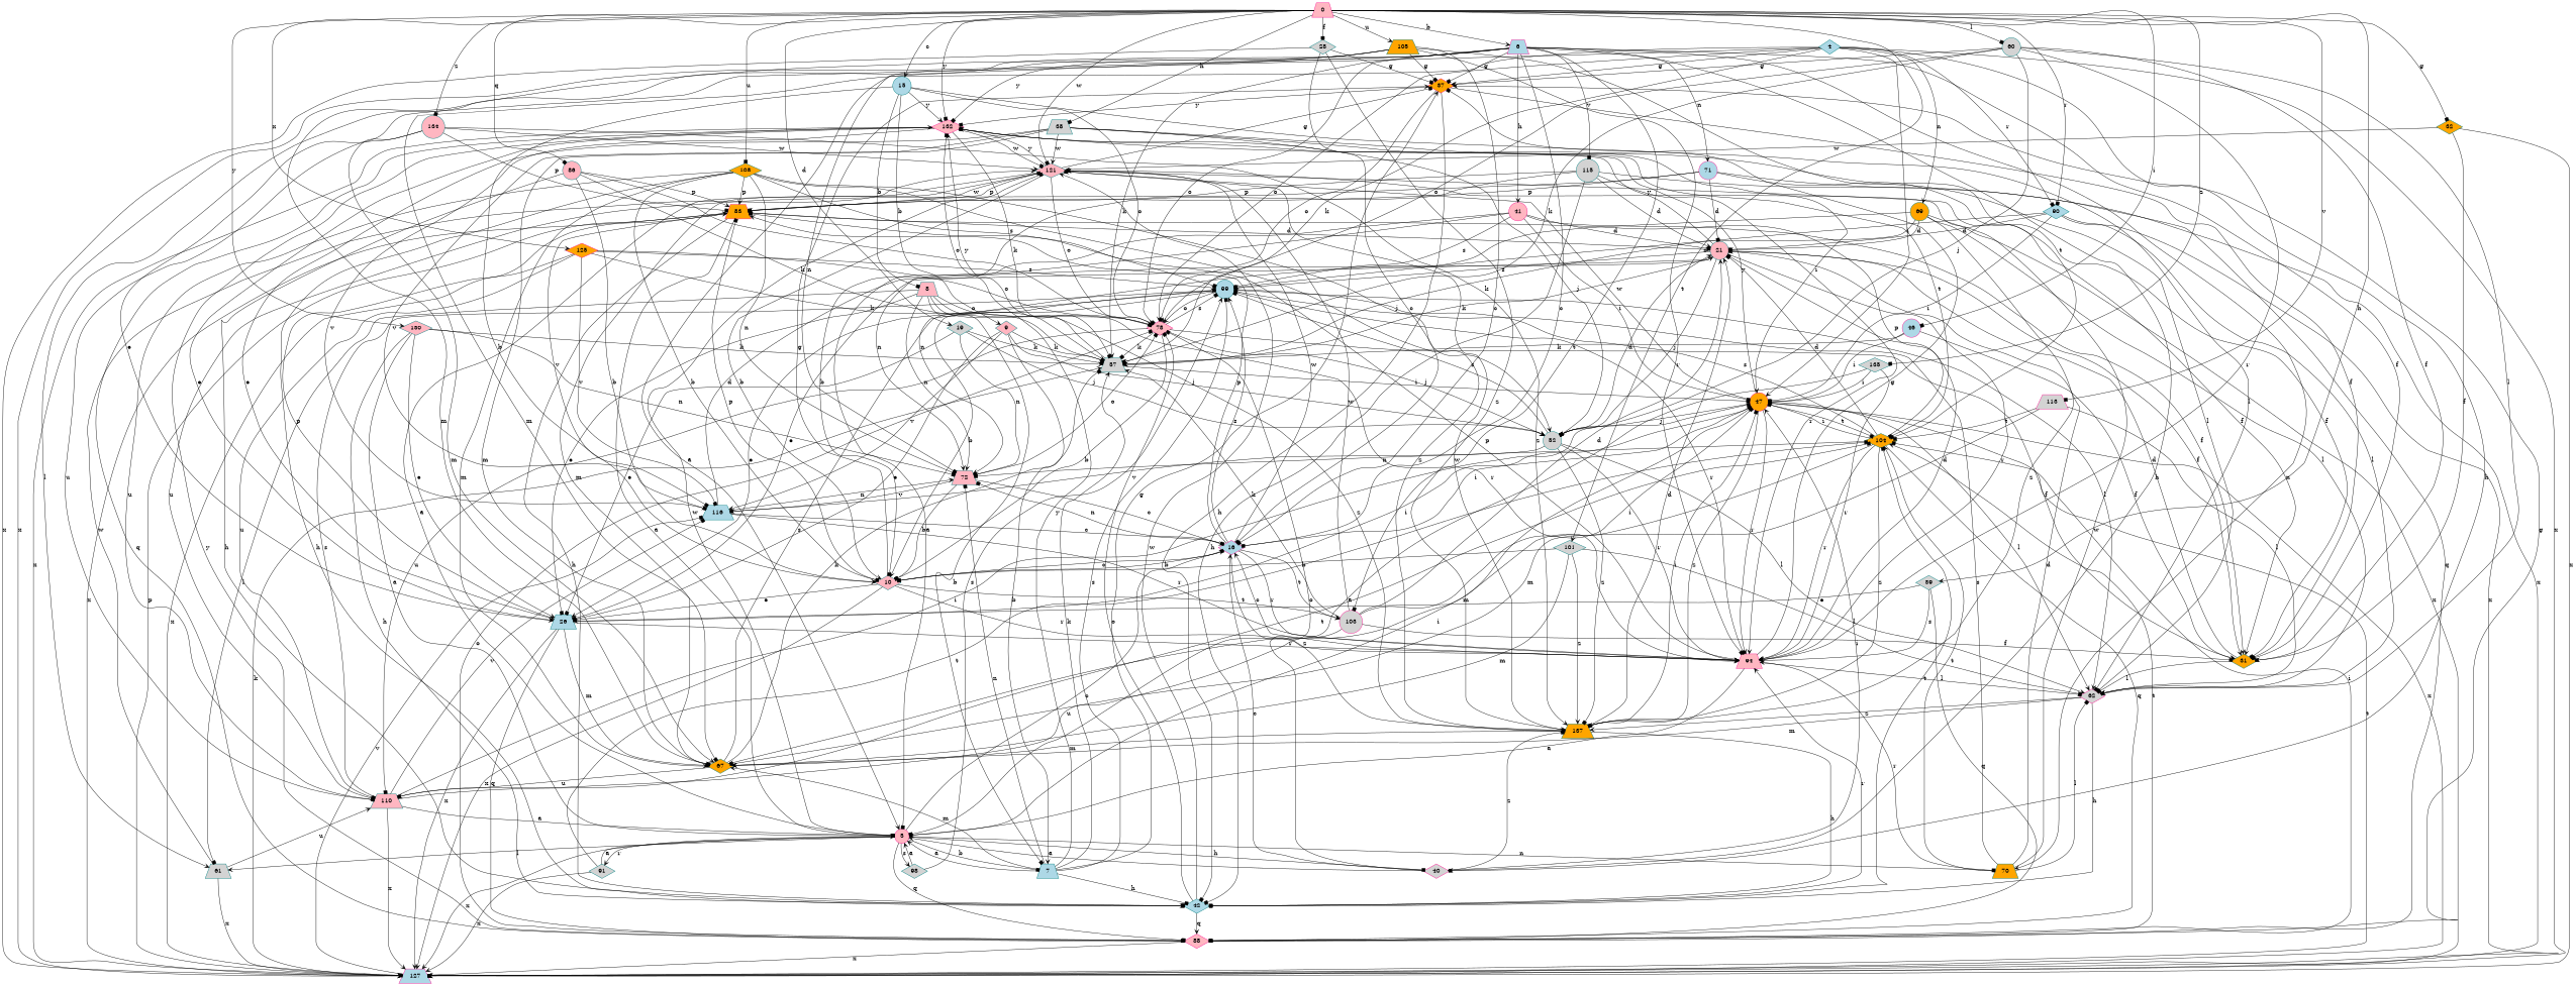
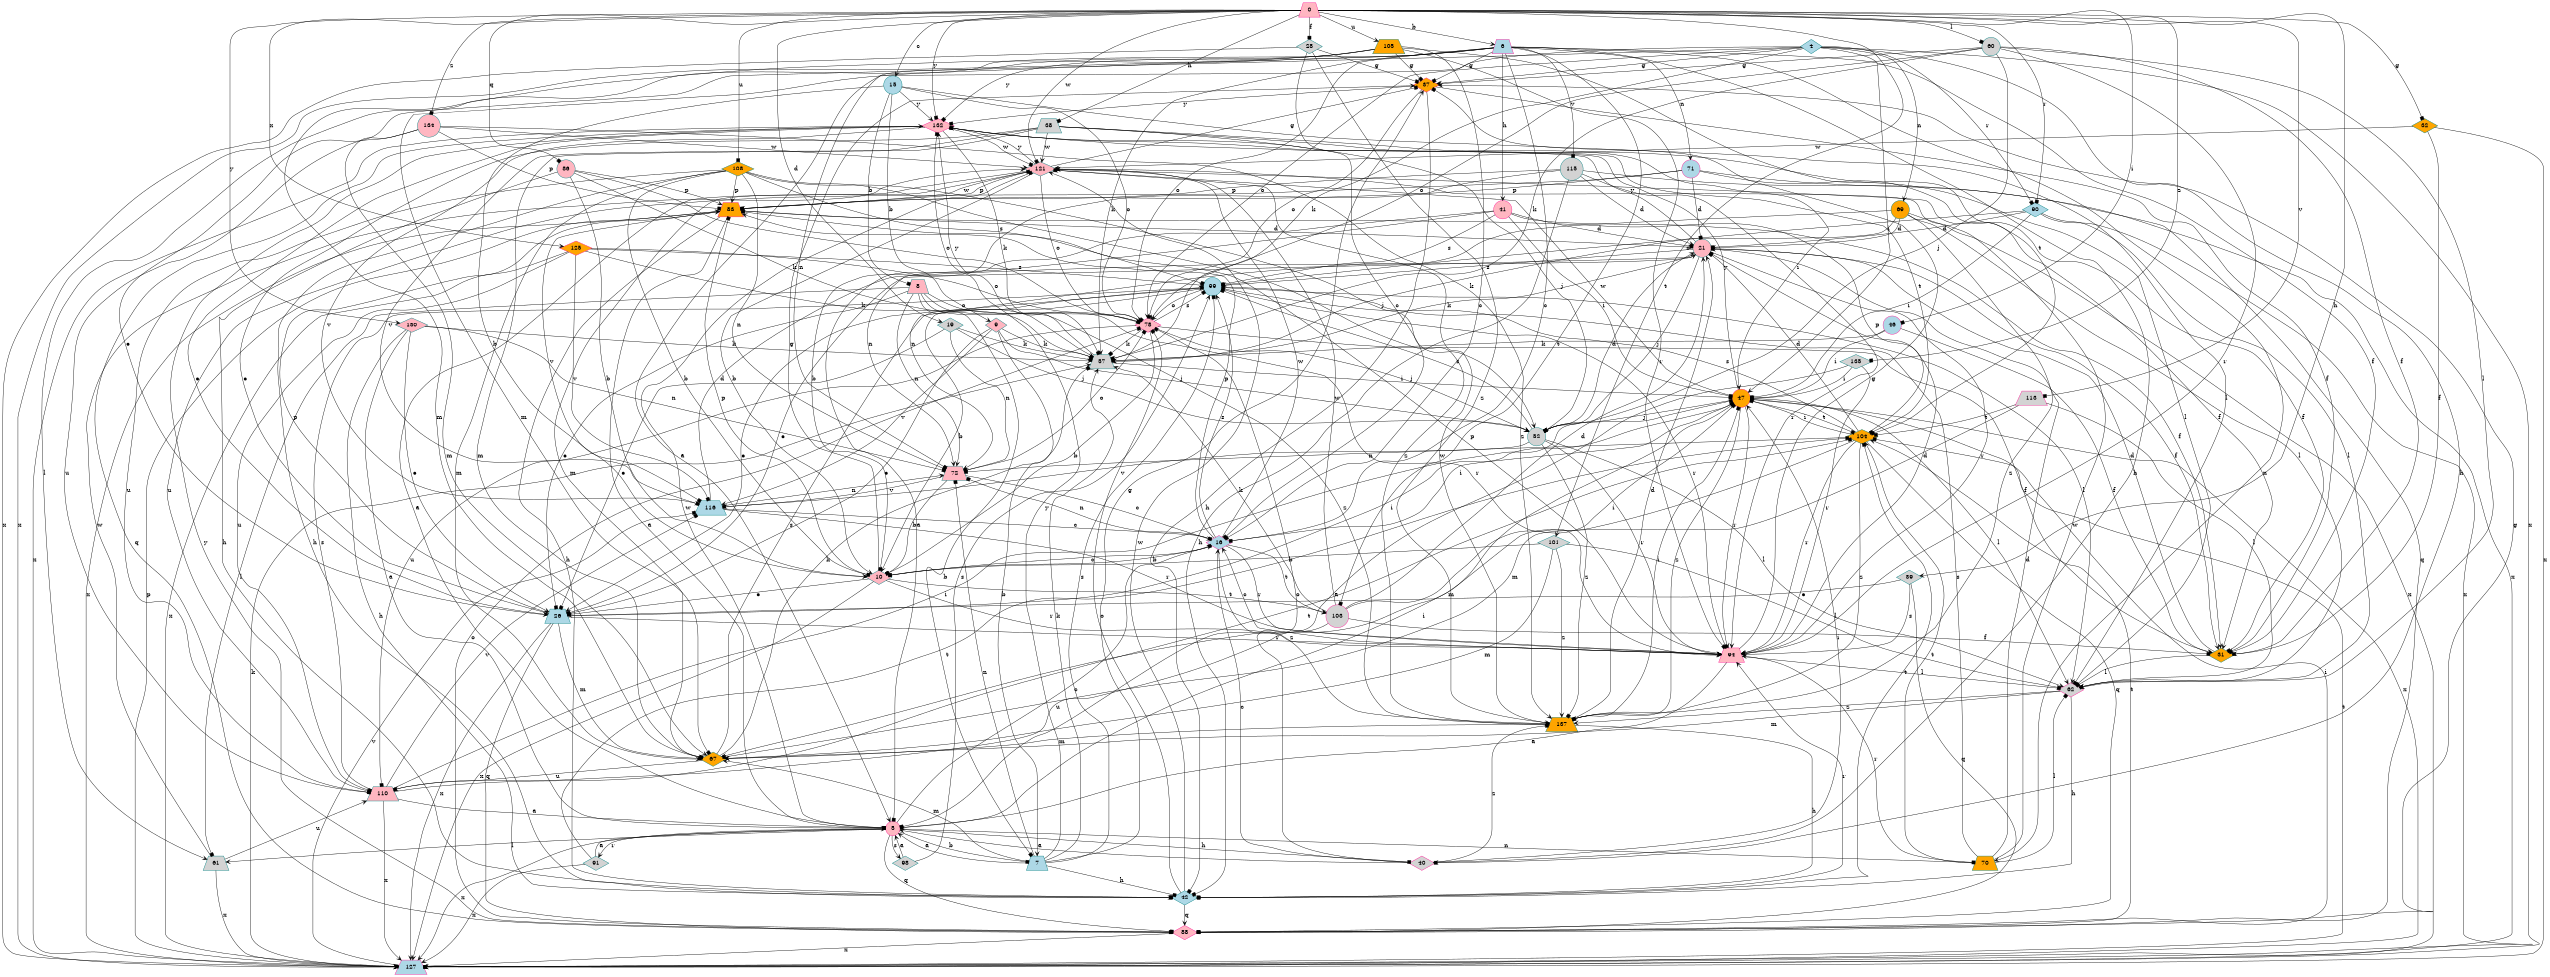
  strict digraph {
    node [color=teal fillcolor=lightpink shape=diamond style=filled]
    edge [arrowhead=vee]
    0 [color=deeppink shape=trapezium]
    6 [color=deeppink fillcolor=lightblue shape=trapezium]
    15 [fillcolor=lightblue shape=circle]
    19 [fillcolor=lightgrey]
    28 [fillcolor=lightgrey]
    32 [fillcolor=orange]
    38 [fillcolor=lightgrey shape=trapezium]
    39 [fillcolor=lightgrey]
    46 [color=deeppink fillcolor=lightblue shape=circle]
    60 [fillcolor=lightgrey shape=circle]
    86 [shape=circle]
    90 [fillcolor=lightblue]
    101 [fillcolor=lightgrey]
    105 [fillcolor=orange shape=trapezium]
    108 [fillcolor=orange]
    113 [color=deeppink fillcolor=lightgrey shape=trapezium]
    121
    125 [color=deeppink fillcolor=orange]
    130
    132 [color=deeppink]
    134 [shape=circle]
    135 [fillcolor=lightgrey]
    37 [color=deeppink fillcolor=orange]
    40 [color=deeppink fillcolor=lightgrey]
    57 [fillcolor=lightgrey shape=trapezium]
    78 [color=deeppink]
    127 [color=deeppink fillcolor=lightblue shape=trapezium]
    5 [color=deeppink shape=circle]
    16 [color=deeppink fillcolor=lightblue]
    61 [fillcolor=lightgrey shape=trapezium]
    70 [fillcolor=orange shape=trapezium]
    31 [fillcolor=orange]
    41 [color=deeppink shape=circle]
    71 [color=deeppink fillcolor=lightblue shape=circle]
    103 [color=deeppink fillcolor=lightgrey shape=circle]
    115 [fillcolor=lightgrey shape=circle]
    8 [shape=trapezium]
    9
    10
    62 [color=deeppink fillcolor=lightgrey]
    26 [fillcolor=lightblue shape=trapezium]
    72 [shape=trapezium]
    52 [fillcolor=lightgrey shape=circle]
    137 [fillcolor=orange shape=trapezium]
    47 [color=deeppink fillcolor=orange shape=circle]
    67 [fillcolor=orange]
    116 [fillcolor=lightblue shape=trapezium]
    88 [color=deeppink]
    94 [color=deeppink shape=trapezium]
    42 [fillcolor=lightblue]
    83 [color=deeppink fillcolor=orange shape=trapezium]
    99 [fillcolor=lightblue shape=circle]
    21 [shape=circle]
    104 [fillcolor=orange]
    110 [shape=trapezium]
    4 [fillcolor=lightblue]
    69 [fillcolor=orange shape=circle]
    7 [fillcolor=lightblue shape=trapezium]
    91 [fillcolor=lightgrey]
    98 [fillcolor=lightgrey]
    0 -> 6 [label=b]
    0 -> 15 [label=c]
    0 -> 19 [label=d]
    0 -> 28 [arrowhead=box label=f]
    0 -> 32 [arrowhead=box label=g]
    0 -> 38 [arrowhead=box label=h]
    0 -> 39 [label=h]
    0 -> 46 [arrowhead=box label=i]
    0 -> 60 [arrowhead=box label=l]
    0 -> 86 [arrowhead=box label=q]
    0 -> 90 [arrowhead=box label=r]
    0 -> 101 [label=t]
    0 -> 105 [label=u]
    0 -> 108 [arrowhead=box label=u]
    0 -> 113 [arrowhead=box label=v]
    0 -> 121 [arrowhead=box label=w]
    0 -> 125 [label=x]
    0 -> 130 [label=y]
    0 -> 132 [arrowhead=box label=y]
    0 -> 134 [arrowhead=box label=z]
    0 -> 135 [arrowhead=box label=z]
    6 -> 37 [arrowhead=box label=g]
    6 -> 40 [label=h]
    6 -> 57 [label=k]
    6 -> 78 [arrowhead=box label=o]
    6 -> 127 [label=x]
    6 -> 5 [label=a]
    6 -> 16 [arrowhead=box label=c]
    6 -> 61 [label=l]
    6 -> 70 [label=n]
    6 -> 31 [arrowhead=box label=f]
    6 -> 41 [label=h]
    6 -> 71 [label=n]
    6 -> 103 [arrowhead=box label=t]
    6 -> 115 [arrowhead=box label=v]
    15 -> 132 [label=y]
    15 -> 78 [label=o]
    15 -> 8 [arrowhead=box label=b]
    15 -> 9 [label=b]
    15 -> 10 [label=b]
    15 -> 62 [arrowhead=box label=l]
    19 -> 57 [arrowhead=box label=k]
    19 -> 26 [arrowhead=box label=e]
    19 -> 72 [arrowhead=box label=n]
    19 -> 52 [label=j]
    28 -> 37 [arrowhead=box label=g]
    28 -> 127 [label=x]
    28 -> 16 [arrowhead=box label=c]
    28 -> 137 [label=z]
    32 -> 121 [label=w]
    32 -> 127 [label=x]
    32 -> 31 [arrowhead=box label=f]
    38 -> 121 [label=w]
    38 -> 62 [arrowhead=box label=l]
    38 -> 26 [label=e]
    38 -> 52 [label=j]
    38 -> 47 [label=i]
    38 -> 67 [arrowhead=box label=m]
    38 -> 116 [arrowhead=box label=v]
    39 -> 26 [label=e]
    39 -> 88 [arrowhead=box label=q]
    39 -> 94 [label=s]
    46 -> 57 [arrowhead=box label=k]
    46 -> 31 [label=f]
    46 -> 47 [label=i]
    60 -> 37 [label=g]
    60 -> 57 [arrowhead=box label=k]
    60 -> 78 [label=o]
    60 -> 31 [label=f]
    60 -> 62 [arrowhead=box label=l]
    60 -> 52 [arrowhead=box label=j]
    60 -> 94 [label=r]
    86 -> 57 [label=k]
    86 -> 78 [arrowhead=box label=o]
    86 -> 10 [label=b]
    86 -> 42 [label=h]
    86 -> 83 [label=p]
    90 -> 127 [label=x]
    90 -> 62 [label=l]
    90 -> 47 [arrowhead=box label=i]
    90 -> 99 [label=s]
    90 -> 21 [arrowhead=box label=d]
    101 -> 10 [arrowhead=box label=b]
    101 -> 62 [label=l]
    101 -> 137 [label=z]
    101 -> 67 [label=m]
    105 -> 132 [arrowhead=box label=y]
    105 -> 37 [arrowhead=box label=g]
    105 -> 16 [arrowhead=box label=c]
    105 -> 72 [arrowhead=box label=n]
    105 -> 67 [label=m]
    105 -> 94 [arrowhead=box label=r]
    105 -> 104 [arrowhead=box label=t]
    108 -> 10 [arrowhead=box label=b]
    108 -> 72 [arrowhead=box label=n]
    108 -> 52 [label=j]
    108 -> 137 [label=z]
    108 -> 67 [label=m]
    108 -> 42 [arrowhead=box label=h]
    108 -> 83 [label=p]
    108 -> 99 [arrowhead=box label=s]
    108 -> 110 [arrowhead=box label=u]
    113 -> 62 [label=l]
    113 -> 67 [arrowhead=box label=m]
    113 -> 104 [arrowhead=box label=t]
    121 -> 132 [arrowhead=box label=y]
    121 -> 37 [arrowhead=box label=g]
    121 -> 78 [label=o]
    121 -> 5 [arrowhead=box label=a]
    121 -> 31 [label=f]
    121 -> 10 [label=b]
    121 -> 67 [arrowhead=box label=m]
    121 -> 83 [arrowhead=box label=p]
    125 -> 57 [arrowhead=box label=k]
    125 -> 78 [label=o]
    125 -> 127 [label=x]
    125 -> 116 [arrowhead=box label=v]
    125 -> 99 [label=s]
    125 -> 110 [arrowhead=box label=u]
    130 -> 57 [label=k]
    130 -> 5 [label=a]
    130 -> 26 [label=e]
    130 -> 72 [arrowhead=box label=n]
    130 -> 42 [arrowhead=box label=h]
    132 -> 121 [arrowhead=box label=w]
    132 -> 57 [arrowhead=box label=k]
    132 -> 127 [label=x]
    132 -> 26 [label=e]
    132 -> 116 [label=v]
    132 -> 88 [arrowhead=box label=q]
    132 -> 104 [arrowhead=box label=t]
    134 -> 121 [label=w]
    134 -> 137 [label=z]
    134 -> 67 [label=m]
    134 -> 83 [arrowhead=box label=p]
    134 -> 110 [arrowhead=box label=u]
    135 -> 5 [arrowhead=box label=a]
    135 -> 47 [arrowhead=box label=i]
    135 -> 94 [label=r]
    37 -> 132 [arrowhead=box label=y]
    37 -> 78 [arrowhead=box label=o]
-   37 -> 31 [arrowhead=box label=f]
+   37 -> 31 [label=f]
    37 -> 42 [arrowhead=box label=h]
    40 -> 78 [arrowhead=box label=o]
    40 -> 5 [label=a]
    40 -> 16 [label=c]
    40 -> 137 [arrowhead=box label=z]
    40 -> 47 [label=i]
    57 -> 132 [label=y]
    57 -> 47 [arrowhead=box label=i]
    78 -> 57 [arrowhead=box label=k]
    78 -> 31 [label=f]
    78 -> 10 [arrowhead=box label=b]
    78 -> 52 [label=j]
    78 -> 99 [arrowhead=box label=s]
    78 -> 110 [arrowhead=box label=u]
    127 -> 57 [label=k]
    127 -> 116 [arrowhead=box label=v]
    127 -> 83 [label=p]
    127 -> 104 [arrowhead=box label=t]
    5 -> 121 [arrowhead=box label=w]
    5 -> 40 [arrowhead=box label=h]
    5 -> 127 [label=x]
    5 -> 16 [arrowhead=box label=c]
    5 -> 61 [label=l]
    5 -> 70 [arrowhead=box label=n]
    5 -> 47 [label=i]
    5 -> 88 [arrowhead=box label=q]
    5 -> 7 [arrowhead=box label=b]
    5 -> 91 [label=r]
    5 -> 98 [label=s]
    16 -> 121 [arrowhead=box label=w]
    16 -> 103 [label=t]
    16 -> 10 [arrowhead=box label=b]
    16 -> 72 [arrowhead=box label=n]
    16 -> 137 [label=z]
    16 -> 47 [arrowhead=box label=i]
    16 -> 94 [label=r]
    16 -> 83 [label=p]
    16 -> 99 [label=s]
    61 -> 121 [label=w]
    61 -> 127 [arrowhead=box label=x]
    61 -> 110 [label=u]
    70 -> 121 [label=w]
    70 -> 62 [arrowhead=box label=l]
    70 -> 94 [label=r]
    70 -> 99 [label=s]
    70 -> 21 [label=d]
    70 -> 104 [label=t]
    31 -> 62 [arrowhead=box label=l]
    31 -> 21 [arrowhead=box label=d]
    41 -> 5 [arrowhead=box label=a]
    41 -> 31 [label=f]
    41 -> 72 [label=n]
    41 -> 47 [arrowhead=box label=i]
    41 -> 99 [arrowhead=box label=s]
    41 -> 21 [arrowhead=box label=d]
    71 -> 31 [arrowhead=box label=f]
    71 -> 88 [arrowhead=box label=q]
    71 -> 83 [label=p]
    71 -> 21 [arrowhead=box label=d]
    71 -> 110 [label=u]
    103 -> 121 [label=w]
    103 -> 57 [label=k]
    103 -> 31 [arrowhead=box label=f]
    103 -> 47 [arrowhead=box label=i]
    103 -> 21 [label=d]
    103 -> 110 [arrowhead=box label=u]
    115 -> 127 [arrowhead=box label=x]
    115 -> 10 [arrowhead=box label=b]
    115 -> 94 [label=r]
    115 -> 42 [arrowhead=box label=h]
    115 -> 83 [arrowhead=box label=p]
    115 -> 21 [label=d]
    8 -> 78 [arrowhead=box label=o]
    8 -> 61 [arrowhead=box label=l]
    8 -> 26 [arrowhead=box label=e]
    8 -> 72 [label=n]
    8 -> 137 [arrowhead=box label=z]
    8 -> 94 [label=r]
    8 -> 7 [arrowhead=box label=b]
    9 -> 57 [label=k]
    9 -> 26 [arrowhead=box label=e]
    9 -> 52 [label=j]
    9 -> 116 [label=v]
    9 -> 7 [label=b]
    10 -> 37 [label=g]
    10 -> 127 [label=x]
    10 -> 16 [label=c]
    10 -> 103 [label=t]
    10 -> 26 [arrowhead=box label=e]
    10 -> 94 [label=r]
    10 -> 83 [arrowhead=box label=p]
    62 -> 137 [label=z]
    62 -> 67 [label=m]
    62 -> 42 [arrowhead=box label=h]
    26 -> 127 [label=x]
    26 -> 47 [arrowhead=box label=i]
    26 -> 67 [arrowhead=box label=m]
    26 -> 88 [arrowhead=box label=q]
    26 -> 94 [label=r]
    26 -> 83 [label=p]
    72 -> 78 [arrowhead=box label=o]
    72 -> 16 [label=c]
    72 -> 10 [arrowhead=box label=b]
    72 -> 116 [arrowhead=box label=v]
    52 -> 62 [label=l]
    52 -> 137 [arrowhead=box label=z]
    52 -> 116 [label=v]
    52 -> 94 [label=r]
    52 -> 99 [arrowhead=box label=s]
    52 -> 21 [label=d]
    137 -> 121 [arrowhead=box label=w]
    137 -> 47 [arrowhead=box label=i]
    137 -> 67 [label=m]
    137 -> 42 [arrowhead=box label=h]
    137 -> 21 [label=d]
    47 -> 121 [label=w]
    47 -> 132 [label=y]
    47 -> 127 [arrowhead=box label=x]
    47 -> 62 [label=l]
    47 -> 52 [arrowhead=box label=j]
    47 -> 137 [arrowhead=box label=z]
    47 -> 94 [label=r]
    47 -> 104 [arrowhead=box label=t]
    67 -> 57 [arrowhead=box label=k]
    67 -> 99 [label=s]
    67 -> 110 [label=u]
    116 -> 16 [arrowhead=box label=c]
    116 -> 72 [label=n]
    116 -> 94 [label=r]
    116 -> 21 [label=d]
    88 -> 132 [label=y]
    88 -> 37 [label=g]
    88 -> 78 [arrowhead=box label=o]
    88 -> 127 [label=x]
    88 -> 47 [arrowhead=box label=i]
    88 -> 104 [label=t]
    94 -> 37 [arrowhead=box label=g]
    94 -> 5 [arrowhead=box label=a]
    94 -> 16 [label=c]
    94 -> 62 [arrowhead=box label=l]
    94 -> 83 [arrowhead=box label=p]
    94 -> 21 [arrowhead=box label=d]
    42 -> 121 [label=w]
    42 -> 78 [arrowhead=box label=o]
    42 -> 88 [label=q]
    42 -> 94 [label=r]
    42 -> 104 [arrowhead=box label=t]
    83 -> 121 [arrowhead=box label=w]
    83 -> 127 [label=x]
    83 -> 5 [arrowhead=box label=a]
    83 -> 116 [arrowhead=box label=v]
    83 -> 42 [arrowhead=box label=h]
    83 -> 21 [label=d]
    99 -> 78 [label=o]
    99 -> 10 [label=b]
    99 -> 62 [label=l]
    99 -> 26 [label=e]
    99 -> 94 [arrowhead=box label=r]
    21 -> 132 [arrowhead=box label=y]
    21 -> 57 [label=k]
    21 -> 31 [label=f]
    21 -> 26 [arrowhead=box label=e]
    21 -> 52 [arrowhead=box label=j]
    21 -> 94 [label=r]
    21 -> 99 [arrowhead=box label=s]
    104 -> 72 [arrowhead=box label=n]
    104 -> 137 [label=z]
    104 -> 47 [arrowhead=box label=i]
    104 -> 67 [label=m]
    104 -> 88 [arrowhead=box label=q]
    104 -> 94 [label=r]
    104 -> 83 [arrowhead=box label=p]
    104 -> 99 [arrowhead=box label=s]
    104 -> 21 [arrowhead=box label=d]
    110 -> 127 [label=x]
    110 -> 5 [arrowhead=box label=a]
    110 -> 47 [arrowhead=box label=i]
    110 -> 116 [arrowhead=box label=v]
    110 -> 99 [arrowhead=box label=s]
    110 -> 104 [arrowhead=box label=t]
    4 -> 90 [arrowhead=box label=r]
    4 -> 37 [label=g]
    4 -> 40 [arrowhead=box label=h]
    4 -> 57 [label=k]
    4 -> 78 [label=o]
    4 -> 127 [arrowhead=box label=x]
    4 -> 26 [label=e]
    4 -> 47 [label=i]
    4 -> 67 [arrowhead=box label=m]
    4 -> 69 [label=n]
    69 -> 57 [label=k]
    69 -> 127 [label=x]
    69 -> 62 [label=l]
    69 -> 72 [label=n]
    69 -> 137 [arrowhead=box label=z]
    69 -> 21 [label=d]
    7 -> 132 [arrowhead=box label=y]
    7 -> 37 [label=g]
    7 -> 57 [label=k]
    7 -> 5 [label=a]
    7 -> 72 [arrowhead=box label=n]
    7 -> 67 [label=m]
    7 -> 42 [arrowhead=box label=h]
    7 -> 99 [arrowhead=box label=s]
    91 -> 127 [label=x]
    91 -> 5 [label=a]
    91 -> 104 [arrowhead=box label=t]
    98 -> 5 [label=a]
    98 -> 99 [label=s]
  }
